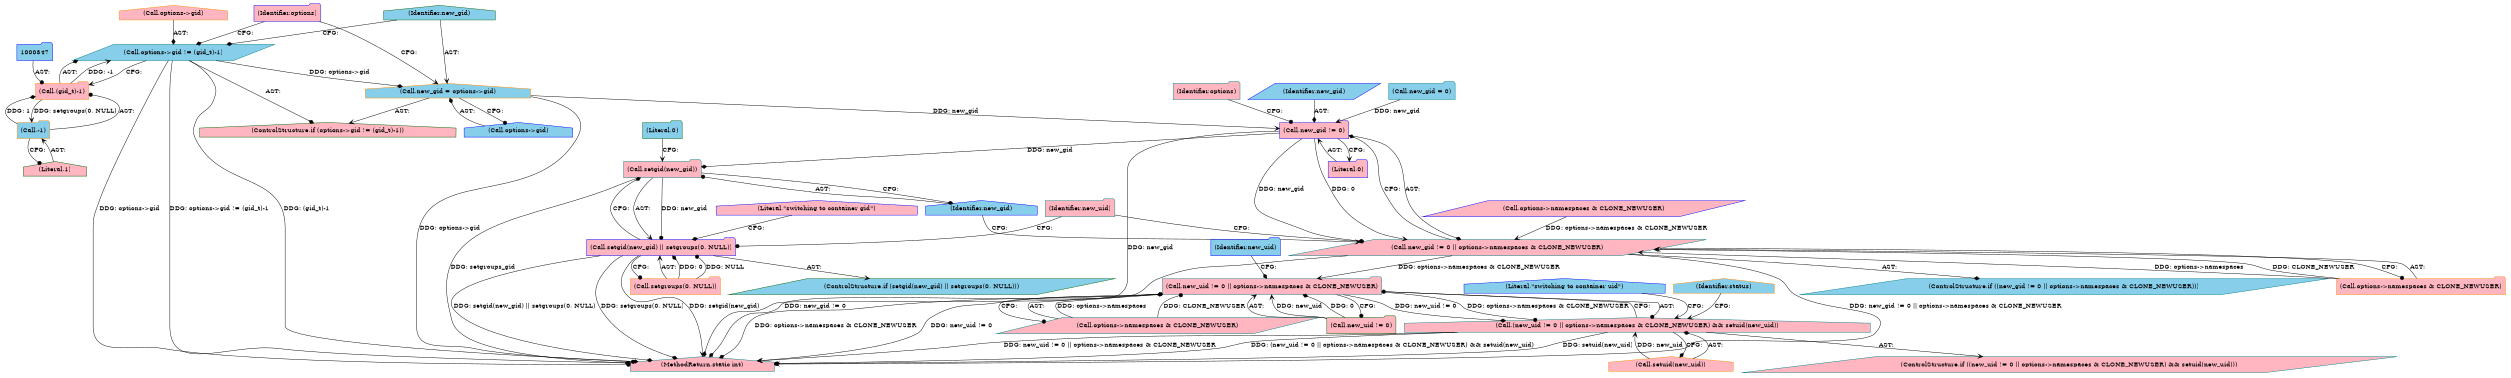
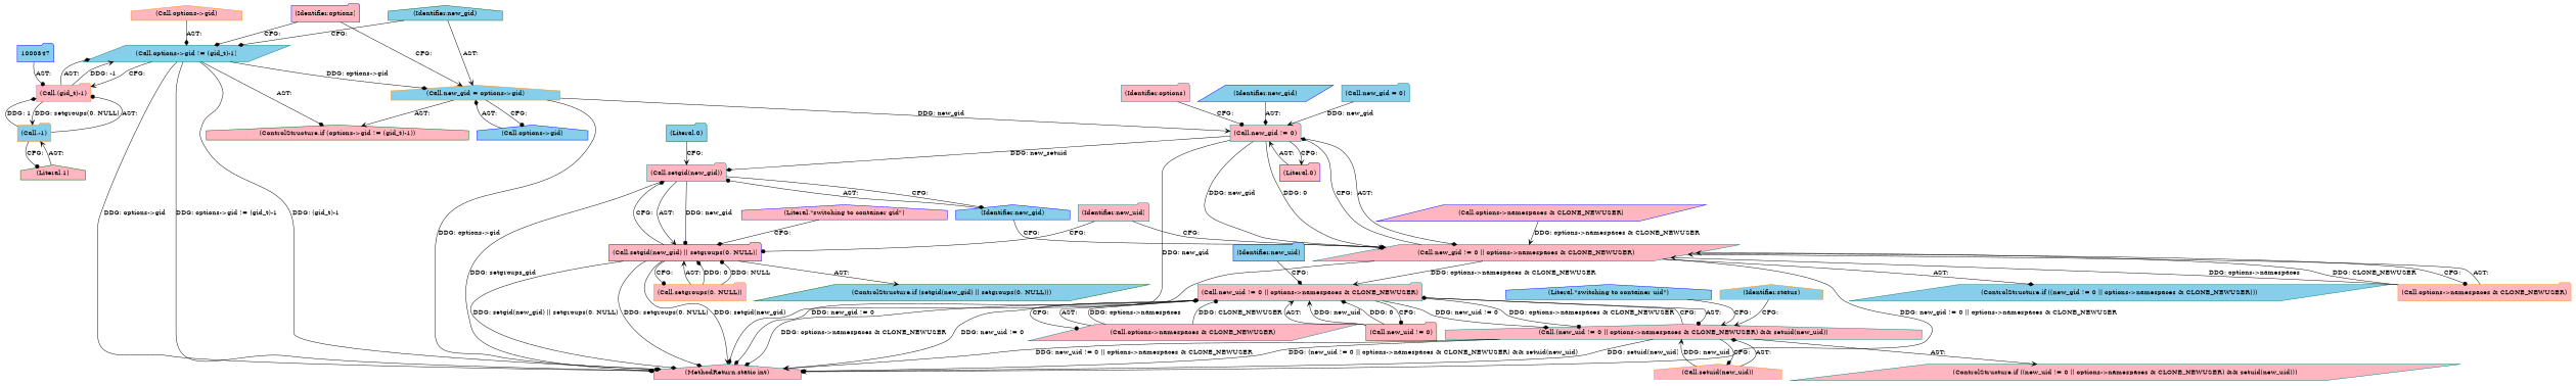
  digraph {
    node [color=teal fillcolor=lightpink shape=folder style=filled]
    edge [arrowhead=vee]
    n1 [fillcolor=skyblue label="(Call,options->gid != (gid_t)-1)" shape=parallelogram]
    n2 [color=darkorange label="(Call,(gid_t)-1)"]
    n3 [color=darkorange fillcolor=skyblue label="(Call,new_gid = options->gid)" shape=house]
    n4 [color=darkgreen label="(ControlStructure,if (options->gid != (gid_t)-1))" shape=house]
    n5 [label="(MethodReturn,static int)" shape=house]
    n6 [color=darkorange fillcolor=skyblue label="(Call,-1)"]
-   n7 [color=blue label="(Call,new_gid != 0)"]
+   n7 [label="(Call,new_gid != 0)"]
    n8 [color=blue fillcolor=skyblue label="(Call,options->gid)" shape=house]
    n9 [color=darkgreen label="(Literal,1)" shape=house]
    n10 [label="(Call,new_gid != 0 || options->namespaces & CLONE_NEWUSER)" shape=parallelogram]
    n11 [label="(Call,setgid(new_gid))"]
    n12 [color=blue label="(Literal,0)"]
    n13 [label="(Call,new_uid != 0 || options->namespaces & CLONE_NEWUSER)"]
    n14 [fillcolor=skyblue label="(ControlStructure,if ((new_gid != 0 || options->namespaces & CLONE_NEWUSER)))" shape=parallelogram]
    n15 [color=darkorange label="(Call,options->namespaces & CLONE_NEWUSER)"]
    n16 [color=blue label="(Call,setgid(new_gid) || setgroups(0, NULL))"]
    n17 [color=blue fillcolor=skyblue label="(Identifier,new_gid)" shape=house]
    n18 [label="(Call,(new_uid != 0 || options->namespaces & CLONE_NEWUSER) && setuid(new_uid))" shape=house]
    n19 [color=darkgreen label="(Call,new_uid != 0)"]
    n20 [label="(Call,options->namespaces & CLONE_NEWUSER)" shape=parallelogram]
    n21 [label="(ControlStructure,if ((new_uid != 0 || options->namespaces & CLONE_NEWUSER) && setuid(new_uid)))" shape=parallelogram]
    n22 [color=darkorange label="(Call,setuid(new_uid))" shape=house]
    n23 [color=darkgreen fillcolor=skyblue label="(ControlStructure,if (setgid(new_gid) || setgroups(0, NULL)))" shape=parallelogram]
    n24 [color=darkorange label="(Call,setgroups(0, NULL))"]
    n25 [color=blue label="(Call,options->namespaces & CLONE_NEWUSER)" shape=parallelogram]
    n26 [color=blue label="(Literal,\"switching to container gid\")" shape=house]
    n27 [color=blue fillcolor=skyblue label="(Identifier,new_gid)" shape=parallelogram]
    n28 [fillcolor=skyblue label="(Call,new_gid = 0)"]
    n29 [color=darkorange label="(Call,options->gid)" shape=house]
    n30 [label="(Identifier,options)"]
    n31 [color=darkgreen fillcolor=skyblue label="(Identifier,new_gid)" shape=house]
    n32 [label="(Identifier,new_uid)"]
    n33 [color=darkgreen fillcolor=skyblue label="(Literal,0)"]
    n34 [color=blue label="(Identifier,options)"]
    n35 [color=blue fillcolor=skyblue label="(Identifier,new_uid)"]
    n36 [color=blue fillcolor=skyblue label="(Literal,\"switching to container uid\")" shape=house]
    n37 [color=darkorange fillcolor=skyblue label="(Identifier,status)" shape=house]
    n38 [color=blue fillcolor=skyblue label=1000347]
    n1 -> n2 [label="CFG: "]
    n1 -> n3 [arrowhead=diamond label="DDG: options->gid"]
    n1 -> n4 [arrowhead=diamond label="AST: "]
    n1 -> n5 [arrowhead=dot label="DDG: options->gid"]
    n1 -> n5 [arrowhead=diamond label="DDG: options->gid != (gid_t)-1"]
    n1 -> n5 [arrowhead=diamond label="DDG: (gid_t)-1"]
    n2 -> n1 [arrowhead=diamond label="AST: "]
    n2 -> n1 [label="DDG: -1"]
    n2 -> n6 [label="DDG: setgroups(0, NULL)"]
    n3 -> n4 [label="AST: "]
    n3 -> n5 [arrowhead=dot label="DDG: options->gid"]
    n3 -> n7 [label="DDG: new_gid"]
    n3 -> n8 [arrowhead=dot label="CFG: "]
    n6 -> n2 [arrowhead=dot label="AST: "]
    n6 -> n2 [arrowhead=diamond label="DDG: 1"]
    n6 -> n9 [arrowhead=dot label="CFG: "]
    n7 -> n5 [arrowhead=diamond label="DDG: new_gid"]
    n7 -> n10 [arrowhead=diamond label="AST: "]
    n7 -> n10 [arrowhead=diamond label="DDG: new_gid"]
    n7 -> n10 [label="DDG: 0"]
-   n7 -> n11 [arrowhead=diamond label="DDG: new_gid"]
+   n7 -> n11 [arrowhead=diamond label="DDG: new_setuid"]
    n7 -> n12 [label="CFG: "]
    n8 -> n3 [arrowhead=diamond label="AST: "]
    n9 -> n6 [label="AST: "]
    n10 -> n5 [arrowhead=diamond label="DDG: new_gid != 0"]
    n10 -> n5 [label="DDG: new_gid != 0 || options->namespaces & CLONE_NEWUSER"]
    n10 -> n7 [arrowhead=diamond label="CFG: "]
    n10 -> n13 [label="DDG: options->namespaces & CLONE_NEWUSER"]
    n10 -> n14 [arrowhead=diamond label="AST: "]
    n10 -> n15 [arrowhead=dot label="CFG: "]
    n11 -> n5 [arrowhead=dot label="DDG: setgroups_gid"]
    n11 -> n16 [label="AST: "]
    n11 -> n16 [arrowhead=dot label="DDG: new_gid"]
    n11 -> n17 [arrowhead=diamond label="CFG: "]
    n12 -> n7 [label="AST: "]
    n13 -> n5 [arrowhead=diamond label="DDG: options->namespaces & CLONE_NEWUSER"]
    n13 -> n5 [label="DDG: new_uid != 0"]
    n13 -> n18 [arrowhead=dot label="AST: "]
    n13 -> n18 [arrowhead=diamond label="DDG: new_uid != 0"]
    n13 -> n18 [arrowhead=dot label="DDG: options->namespaces & CLONE_NEWUSER"]
    n13 -> n19 [arrowhead=dot label="CFG: "]
    n13 -> n20 [arrowhead=dot label="CFG: "]
    n15 -> n10 [label="AST: "]
    n15 -> n10 [label="DDG: options->namespaces"]
    n15 -> n10 [label="DDG: CLONE_NEWUSER"]
    n16 -> n5 [arrowhead=diamond label="DDG: setgroups(0, NULL)"]
    n16 -> n5 [label="DDG: setgid(new_gid)"]
    n16 -> n5 [arrowhead=diamond label="DDG: setgid(new_gid) || setgroups(0, NULL)"]
    n16 -> n11 [arrowhead=diamond label="CFG: "]
    n16 -> n23 [label="AST: "]
    n16 -> n24 [arrowhead=dot label="CFG: "]
    n17 -> n10 [label="CFG: "]
    n17 -> n11 [arrowhead=dot label="AST: "]
    n18 -> n5 [label="DDG: new_uid != 0 || options->namespaces & CLONE_NEWUSER"]
    n18 -> n5 [arrowhead=diamond label="DDG: (new_uid != 0 || options->namespaces & CLONE_NEWUSER) && setuid(new_uid)"]
    n18 -> n5 [arrowhead=dot label="DDG: setuid(new_uid)"]
    n18 -> n13 [arrowhead=dot label="CFG: "]
    n18 -> n21 [label="AST: "]
    n18 -> n22 [arrowhead=diamond label="CFG: "]
    n19 -> n13 [label="AST: "]
    n19 -> n13 [label="DDG: new_uid"]
    n19 -> n13 [arrowhead=diamond label="DDG: 0"]
    n20 -> n13 [arrowhead=dot label="AST: "]
    n20 -> n13 [arrowhead=diamond label="DDG: options->namespaces"]
    n20 -> n13 [arrowhead=dot label="DDG: CLONE_NEWUSER"]
    n22 -> n18 [arrowhead=diamond label="AST: "]
    n22 -> n18 [label="DDG: new_uid"]
    n24 -> n16 [label="AST: "]
    n24 -> n16 [arrowhead=diamond label="DDG: 0"]
    n24 -> n16 [arrowhead=dot label="DDG: NULL"]
    n25 -> n10 [label="DDG: options->namespaces & CLONE_NEWUSER"]
    n26 -> n16 [arrowhead=diamond label="CFG: "]
    n27 -> n7 [arrowhead=diamond label="AST: "]
    n28 -> n7 [label="DDG: new_gid"]
    n29 -> n1 [arrowhead=diamond label="AST: "]
    n30 -> n7 [arrowhead=dot label="CFG: "]
    n31 -> n1 [arrowhead=diamond label="CFG: "]
    n31 -> n3 [label="AST: "]
    n32 -> n10 [arrowhead=dot label="CFG: "]
    n32 -> n16 [arrowhead=dot label="CFG: "]
    n33 -> n11 [label="CFG: "]
    n34 -> n1 [arrowhead=diamond label="CFG: "]
    n34 -> n3 [label="CFG: "]
    n35 -> n13 [arrowhead=diamond label="CFG: "]
    n36 -> n18 [label="CFG: "]
    n37 -> n18 [label="CFG: "]
    n38 -> n2 [arrowhead=dot label="AST: "]
  }
